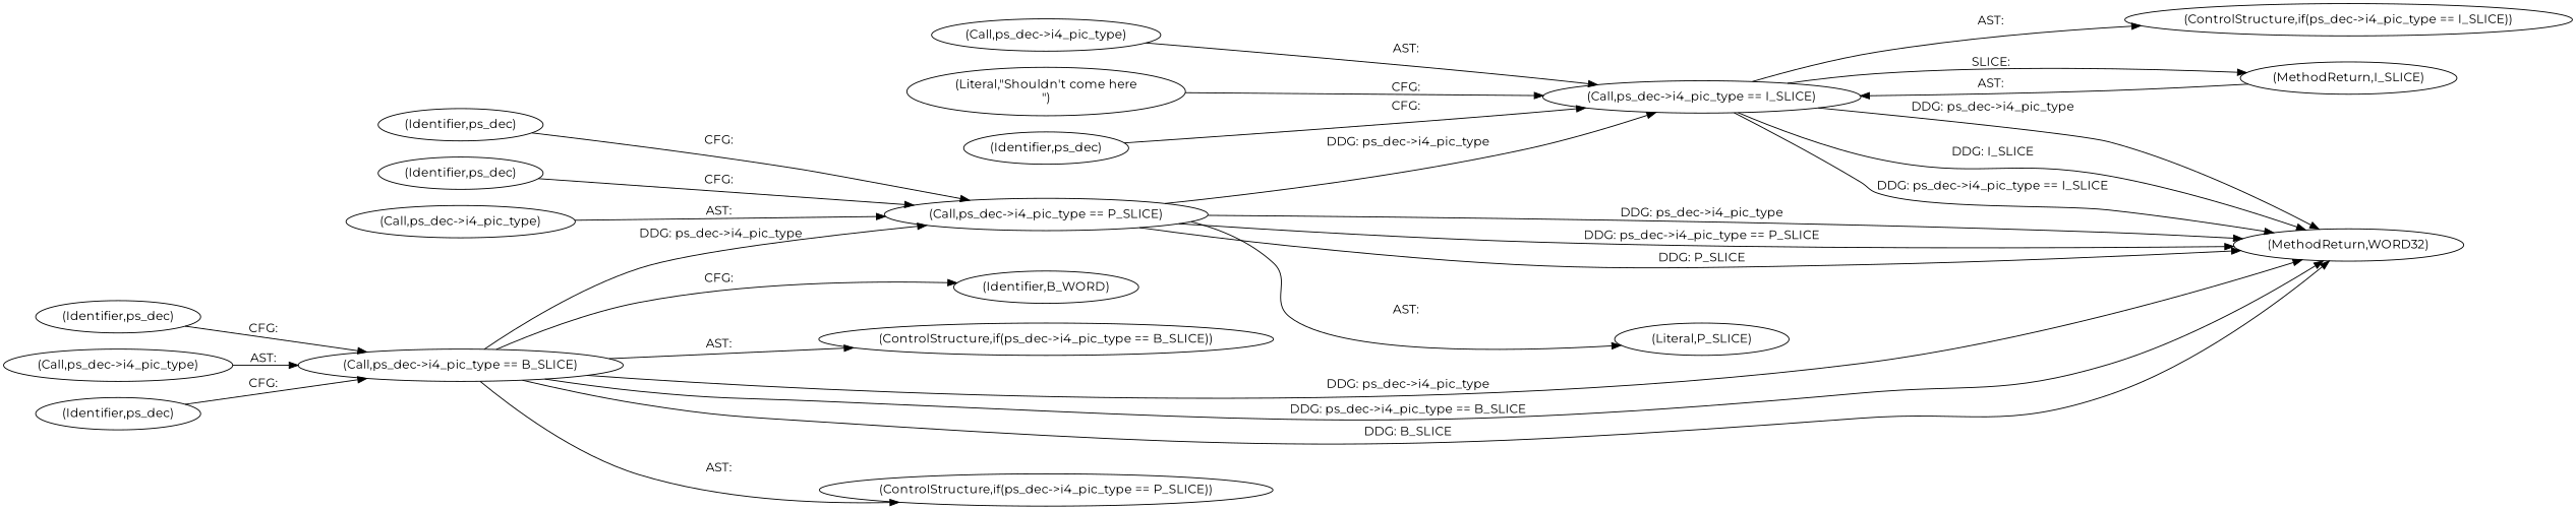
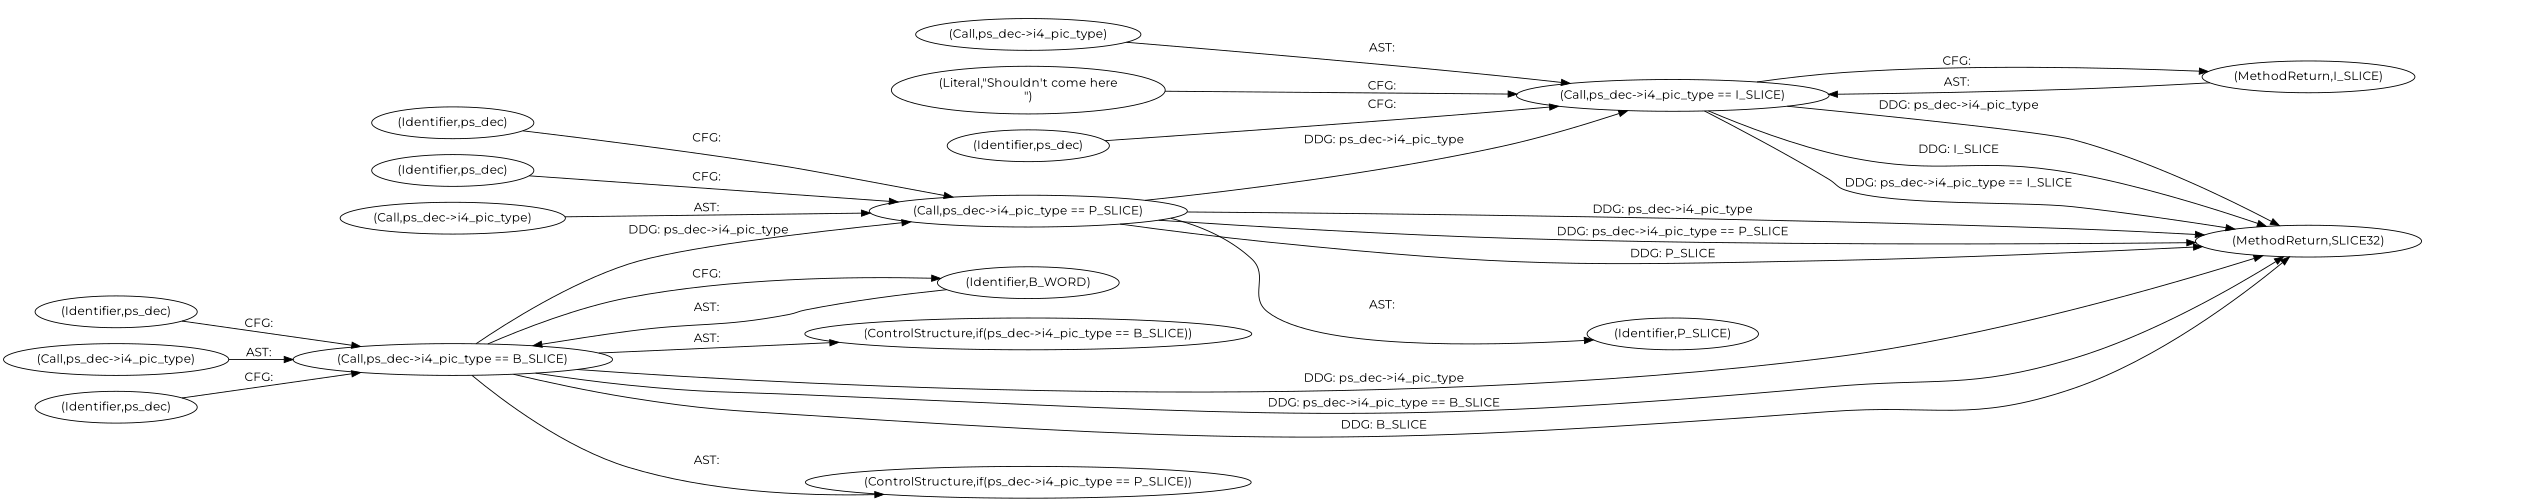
  digraph {
    fontname=Montserrat
    rankdir=LR
    node [fontname=Montserrat]
    edge [fontname=Montserrat]
    n1 [label="(Call,ps_dec->i4_pic_type == B_SLICE)"]
    n2 [label="(Call,ps_dec->i4_pic_type == P_SLICE)"]
    n3 [label="(Identifier,B_WORD)"]
    n4 [label="(ControlStructure,if(ps_dec->i4_pic_type == B_SLICE))"]
-   n5 [label="(MethodReturn,WORD32)"]
+   n5 [label="(MethodReturn,SLICE32)"]
    n6 [label="(ControlStructure,if(ps_dec->i4_pic_type == P_SLICE))"]
    n7 [label="(Call,ps_dec->i4_pic_type == I_SLICE)"]
-   n8 [label="(Literal,P_SLICE)"]
-   n9 [label="(ControlStructure,if(ps_dec->i4_pic_type == I_SLICE))"]
+   n8 [label="(Identifier,P_SLICE)"]
    n10 [label="(MethodReturn,I_SLICE)"]
    n11 [label="(Identifier,ps_dec)"]
    n12 [label="(Identifier,ps_dec)"]
    n13 [label="(Call,ps_dec->i4_pic_type)"]
    n14 [label="(Call,ps_dec->i4_pic_type)"]
    n15 [label="(Identifier,ps_dec)"]
    n16 [label="(Literal,\"Shouldn't come here\n\")"]
    n17 [label="(Identifier,ps_dec)"]
    n18 [label="(Call,ps_dec->i4_pic_type)"]
    n19 [label="(Identifier,ps_dec)"]
    n1 -> n2 [label="DDG: ps_dec->i4_pic_type"]
    n1 -> n3 [label="CFG: "]
    n1 -> n4 [label="AST: "]
    n1 -> n5 [label="DDG: ps_dec->i4_pic_type"]
    n1 -> n5 [label="DDG: ps_dec->i4_pic_type == B_SLICE"]
    n1 -> n5 [label="DDG: B_SLICE"]
    n1 -> n6 [label="AST: "]
    n2 -> n5 [label="DDG: ps_dec->i4_pic_type"]
    n2 -> n5 [label="DDG: ps_dec->i4_pic_type == P_SLICE"]
    n2 -> n5 [label="DDG: P_SLICE"]
    n2 -> n7 [label="DDG: ps_dec->i4_pic_type"]
    n2 -> n8 [label="AST: "]
+   n3 -> n1 [label="AST: "]
    n7 -> n5 [label="DDG: ps_dec->i4_pic_type"]
    n7 -> n5 [label="DDG: I_SLICE"]
    n7 -> n5 [label="DDG: ps_dec->i4_pic_type == I_SLICE"]
-   n7 -> n9 [label="AST: "]
-   n7 -> n10 [label="SLICE: "]
+   n7 -> n10 [label="CFG: "]
    n10 -> n7 [label="AST: "]
    n11 -> n1 [label="CFG: "]
    n12 -> n2 [label="CFG: "]
    n13 -> n7 [label="AST: "]
    n14 -> n1 [label="AST: "]
    n15 -> n1 [label="CFG: "]
    n16 -> n7 [label="CFG: "]
    n17 -> n2 [label="CFG: "]
    n18 -> n2 [label="AST: "]
    n19 -> n7 [label="CFG: "]
  }
